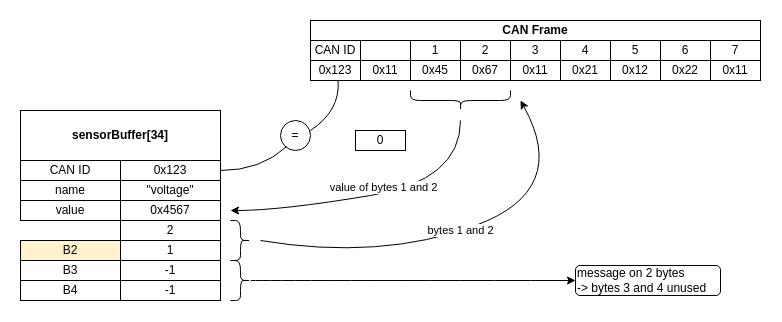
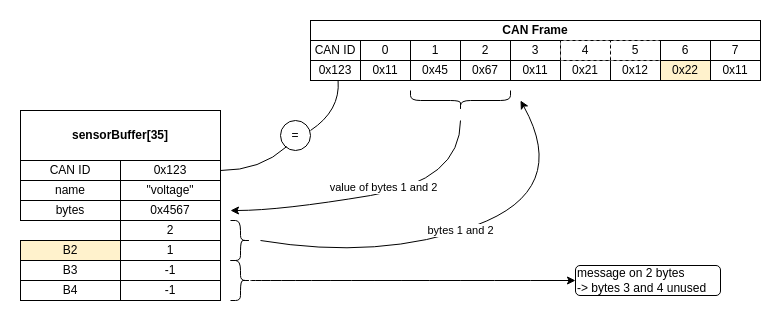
  <mxCell id="0" />
  <mxCell id="1" parent="0" />
  <mxCell id="2" value="0x123" style="rounded=0;whiteSpace=wrap;html=1;" vertex="1" parent="1"><mxGeometry x="310" y="60" width="50" height="20" as="geometry" /></mxCell>
  <mxCell id="3" value="0x11" style="rounded=0;whiteSpace=wrap;html=1;" vertex="1" parent="1"><mxGeometry x="360" y="60" width="50" height="20" as="geometry" /></mxCell>
  <mxCell id="4" value="0x45" style="rounded=0;whiteSpace=wrap;html=1;" vertex="1" parent="1"><mxGeometry x="410" y="60" width="50" height="20" as="geometry" /></mxCell>
  <mxCell id="5" value="0x67" style="rounded=0;whiteSpace=wrap;html=1;" vertex="1" parent="1"><mxGeometry x="460" y="60" width="50" height="20" as="geometry" /></mxCell>
  <mxCell id="6" value="0x11" style="rounded=0;whiteSpace=wrap;html=1;" vertex="1" parent="1"><mxGeometry x="510" y="60" width="50" height="20" as="geometry" /></mxCell>
  <mxCell id="7" value="0x21" style="rounded=0;whiteSpace=wrap;html=1;" vertex="1" parent="1"><mxGeometry x="560" y="60" width="50" height="20" as="geometry" /></mxCell>
  <mxCell id="8" value="0x12" style="rounded=0;whiteSpace=wrap;html=1;" vertex="1" parent="1"><mxGeometry x="610" y="60" width="50" height="20" as="geometry" /></mxCell>
- <mxCell id="9" value="0x22" style="rounded=0;whiteSpace=wrap;html=1;" vertex="1" parent="1"><mxGeometry x="660" y="60" width="50" height="20" as="geometry" /></mxCell>
+ <mxCell id="9" value="0x22" style="rounded=0;whiteSpace=wrap;html=1;fillColor=#fff2cc;" vertex="1" parent="1"><mxGeometry x="660" y="60" width="50" height="20" as="geometry" /></mxCell>
  <mxCell id="10" value="0x11" style="rounded=0;whiteSpace=wrap;html=1;" vertex="1" parent="1"><mxGeometry x="710" y="60" width="50" height="20" as="geometry" /></mxCell>
  <mxCell id="11" value="CAN ID" style="rounded=0;whiteSpace=wrap;html=1;" vertex="1" parent="1"><mxGeometry x="310" y="40" width="50" height="20" as="geometry" /></mxCell>
  <mxCell id="12" value="&lt;b&gt;CAN Frame&lt;/b&gt;" style="rounded=0;whiteSpace=wrap;html=1;" vertex="1" parent="1"><mxGeometry x="310" y="20" width="450" height="20" as="geometry" /></mxCell>
  <mxCell id="13" value="CAN ID" style="rounded=0;whiteSpace=wrap;html=1;" vertex="1" parent="1"><mxGeometry x="20" y="160" width="100" height="20" as="geometry" /></mxCell>
- <mxCell id="14" value="&lt;b&gt;sensorBuffer[34]&lt;/b&gt;" style="rounded=0;whiteSpace=wrap;html=1;" vertex="1" parent="1"><mxGeometry x="20" y="110" width="200" height="50" as="geometry" /></mxCell>
+ <mxCell id="14" value="&lt;b&gt;sensorBuffer[35]&lt;/b&gt;" style="rounded=0;whiteSpace=wrap;html=1;" vertex="1" parent="1"><mxGeometry x="20" y="110" width="200" height="50" as="geometry" /></mxCell>
  <mxCell id="15" value="0x123" style="rounded=0;whiteSpace=wrap;html=1;" vertex="1" parent="1"><mxGeometry x="120" y="160" width="100" height="20" as="geometry" /></mxCell>
  <mxCell id="16" value="name" style="rounded=0;whiteSpace=wrap;html=1;" vertex="1" parent="1"><mxGeometry x="20" y="180" width="100" height="20" as="geometry" /></mxCell>
  <mxCell id="17" value="&quot;voltage&quot;" style="rounded=0;whiteSpace=wrap;html=1;" vertex="1" parent="1"><mxGeometry x="120" y="180" width="100" height="20" as="geometry" /></mxCell>
- <mxCell id="18" value="value" style="rounded=0;whiteSpace=wrap;html=1;" vertex="1" parent="1"><mxGeometry x="20" y="200" width="100" height="20" as="geometry" /></mxCell>
+ <mxCell id="18" value="bytes" style="rounded=0;whiteSpace=wrap;html=1;" vertex="1" parent="1"><mxGeometry x="20" y="200" width="100" height="20" as="geometry" /></mxCell>
  <mxCell id="19" value="0x4567" style="rounded=0;whiteSpace=wrap;html=1;" vertex="1" parent="1"><mxGeometry x="120" y="200" width="100" height="20" as="geometry" /></mxCell>
  <mxCell id="20" value="2" style="rounded=0;whiteSpace=wrap;html=1;" vertex="1" parent="1"><mxGeometry x="120" y="220" width="100" height="20" as="geometry" /></mxCell>
  <mxCell id="21" value="B2" style="rounded=0;whiteSpace=wrap;html=1;fillColor=#fff2cc;" vertex="1" parent="1"><mxGeometry x="20" y="240" width="100" height="20" as="geometry" /></mxCell>
  <mxCell id="22" value="1" style="rounded=0;whiteSpace=wrap;html=1;" vertex="1" parent="1"><mxGeometry x="120" y="240" width="100" height="20" as="geometry" /></mxCell>
  <mxCell id="23" value="B3" style="rounded=0;whiteSpace=wrap;html=1;" vertex="1" parent="1"><mxGeometry x="20" y="260" width="100" height="20" as="geometry" /></mxCell>
  <mxCell id="24" value="-1" style="rounded=0;whiteSpace=wrap;html=1;" vertex="1" parent="1"><mxGeometry x="120" y="260" width="100" height="20" as="geometry" /></mxCell>
  <mxCell id="25" value="B4" style="rounded=0;whiteSpace=wrap;html=1;" vertex="1" parent="1"><mxGeometry x="20" y="280" width="100" height="20" as="geometry" /></mxCell>
  <mxCell id="26" value="-1" style="rounded=0;whiteSpace=wrap;html=1;" vertex="1" parent="1"><mxGeometry x="120" y="280" width="100" height="20" as="geometry" /></mxCell>
- <mxCell id="27" value="0" style="rounded=0;whiteSpace=wrap;html=1;" vertex="1" parent="1"><mxGeometry x="355" y="130" width="50" height="20" as="geometry" /></mxCell>
+ <mxCell id="27" value="0" style="rounded=0;whiteSpace=wrap;html=1;" vertex="1" parent="1"><mxGeometry x="360" y="40" width="50" height="20" as="geometry" /></mxCell>
  <mxCell id="28" value="1" style="rounded=0;whiteSpace=wrap;html=1;" vertex="1" parent="1"><mxGeometry x="410" y="40" width="50" height="20" as="geometry" /></mxCell>
  <mxCell id="29" value="2" style="rounded=0;whiteSpace=wrap;html=1;" vertex="1" parent="1"><mxGeometry x="460" y="40" width="50" height="20" as="geometry" /></mxCell>
  <mxCell id="30" value="3" style="rounded=0;whiteSpace=wrap;html=1;" vertex="1" parent="1"><mxGeometry x="510" y="40" width="50" height="20" as="geometry" /></mxCell>
- <mxCell id="31" value="4" style="rounded=0;whiteSpace=wrap;html=1;" vertex="1" parent="1"><mxGeometry x="560" y="40" width="50" height="20" as="geometry" /></mxCell>
- <mxCell id="32" value="5" style="rounded=0;whiteSpace=wrap;html=1;" vertex="1" parent="1"><mxGeometry x="610" y="40" width="50" height="20" as="geometry" /></mxCell>
+ <mxCell id="31" value="4" style="rounded=0;whiteSpace=wrap;html=1;dashed=1;" vertex="1" parent="1"><mxGeometry x="560" y="40" width="50" height="20" as="geometry" /></mxCell>
+ <mxCell id="32" value="5" style="rounded=0;whiteSpace=wrap;html=1;dashed=1;" vertex="1" parent="1"><mxGeometry x="610" y="40" width="50" height="20" as="geometry" /></mxCell>
  <mxCell id="33" value="6" style="rounded=0;whiteSpace=wrap;html=1;" vertex="1" parent="1"><mxGeometry x="660" y="40" width="50" height="20" as="geometry" /></mxCell>
  <mxCell id="34" value="7" style="rounded=0;whiteSpace=wrap;html=1;" vertex="1" parent="1"><mxGeometry x="710" y="40" width="50" height="20" as="geometry" /></mxCell>
  <mxCell id="35" value="" style="curved=1;endArrow=classic;html=1;rounded=0;" edge="1" parent="1"><mxGeometry width="50" height="50" relative="1" as="geometry"><mxPoint x="260" y="240" as="sourcePoint" /><mxPoint x="520" y="100" as="targetPoint" /><Array as="points"><mxPoint x="380" y="260" /><mxPoint x="570" y="190" /></Array></mxGeometry></mxCell>
  <mxCell id="36" value="bytes 1 and 2" style="edgeLabel;html=1;align=center;verticalAlign=middle;resizable=0;points=[];" vertex="1" connectable="0" parent="35"><mxGeometry x="-0.246" y="6" relative="1" as="geometry"><mxPoint x="45" y="-11" as="offset" /></mxGeometry></mxCell>
  <mxCell id="37" value="" style="shape=curlyBracket;whiteSpace=wrap;html=1;rounded=1;flipH=1;labelPosition=right;verticalLabelPosition=middle;align=left;verticalAlign=middle;size=0.5;" vertex="1" parent="1"><mxGeometry x="230" y="220" width="20" height="40" as="geometry" /></mxCell>
  <mxCell id="38" value="" style="shape=curlyBracket;whiteSpace=wrap;html=1;rounded=1;flipH=1;labelPosition=right;verticalLabelPosition=middle;align=left;verticalAlign=middle;direction=north;size=0.5;" vertex="1" parent="1"><mxGeometry x="410" y="90" width="100" height="20" as="geometry" /></mxCell>
  <mxCell id="39" value="" style="curved=1;endArrow=classic;html=1;rounded=0;" edge="1" parent="1"><mxGeometry width="50" height="50" relative="1" as="geometry"><mxPoint x="460" y="120" as="sourcePoint" /><mxPoint x="230" y="210" as="targetPoint" /><Array as="points"><mxPoint x="460" y="180" /><mxPoint x="280" y="210" /></Array></mxGeometry></mxCell>
  <mxCell id="40" value="value of bytes 1 and 2" style="edgeLabel;html=1;align=center;verticalAlign=middle;resizable=0;points=[];" vertex="1" connectable="0" parent="39"><mxGeometry x="-0.053" y="-6" relative="1" as="geometry"><mxPoint as="offset" /></mxGeometry></mxCell>
  <mxCell id="41" value="=" style="ellipse;whiteSpace=wrap;html=1;" vertex="1" parent="1"><mxGeometry x="280" y="120" width="30" height="30" as="geometry" /></mxCell>
  <mxCell id="42" value="" style="endArrow=none;html=1;rounded=0;curved=1;entryX=0.203;entryY=0.872;entryDx=0;entryDy=0;entryPerimeter=0;" edge="1" parent="1" target="41"><mxGeometry width="50" height="50" relative="1" as="geometry"><mxPoint x="220" y="170" as="sourcePoint" /><mxPoint x="280" y="150" as="targetPoint" /><Array as="points"><mxPoint x="260" y="170" /></Array></mxGeometry></mxCell>
  <mxCell id="43" value="" style="endArrow=none;html=1;rounded=0;curved=1;entryX=0.552;entryY=0.998;entryDx=0;entryDy=0;entryPerimeter=0;exitX=1;exitY=0.333;exitDx=0;exitDy=0;exitPerimeter=0;" edge="1" parent="1" source="41" target="2"><mxGeometry width="50" height="50" relative="1" as="geometry"><mxPoint x="305" y="120" as="sourcePoint" /><mxPoint x="365" y="100" as="targetPoint" /><Array as="points"><mxPoint x="340" y="110" /></Array></mxGeometry></mxCell>
  <mxCell id="44" value="" style="edgeStyle=orthogonalEdgeStyle;curved=1;rounded=0;orthogonalLoop=1;jettySize=auto;html=1;" edge="1" parent="1" source="45" target="46"><mxGeometry relative="1" as="geometry" /></mxCell>
  <mxCell id="45" value="" style="shape=curlyBracket;whiteSpace=wrap;html=1;rounded=1;flipH=1;labelPosition=right;verticalLabelPosition=middle;align=left;verticalAlign=middle;" vertex="1" parent="1"><mxGeometry x="230" y="260" width="20" height="40" as="geometry" /></mxCell>
  <mxCell id="46" value="&lt;div&gt;message on 2 bytes&lt;/div&gt;&lt;div&gt;-&amp;gt; bytes 3 and 4 unused&lt;br&gt;&lt;/div&gt;" style="whiteSpace=wrap;html=1;align=left;rounded=1;" vertex="1" parent="1"><mxGeometry x="575" y="265" width="145" height="30" as="geometry" /></mxCell>
